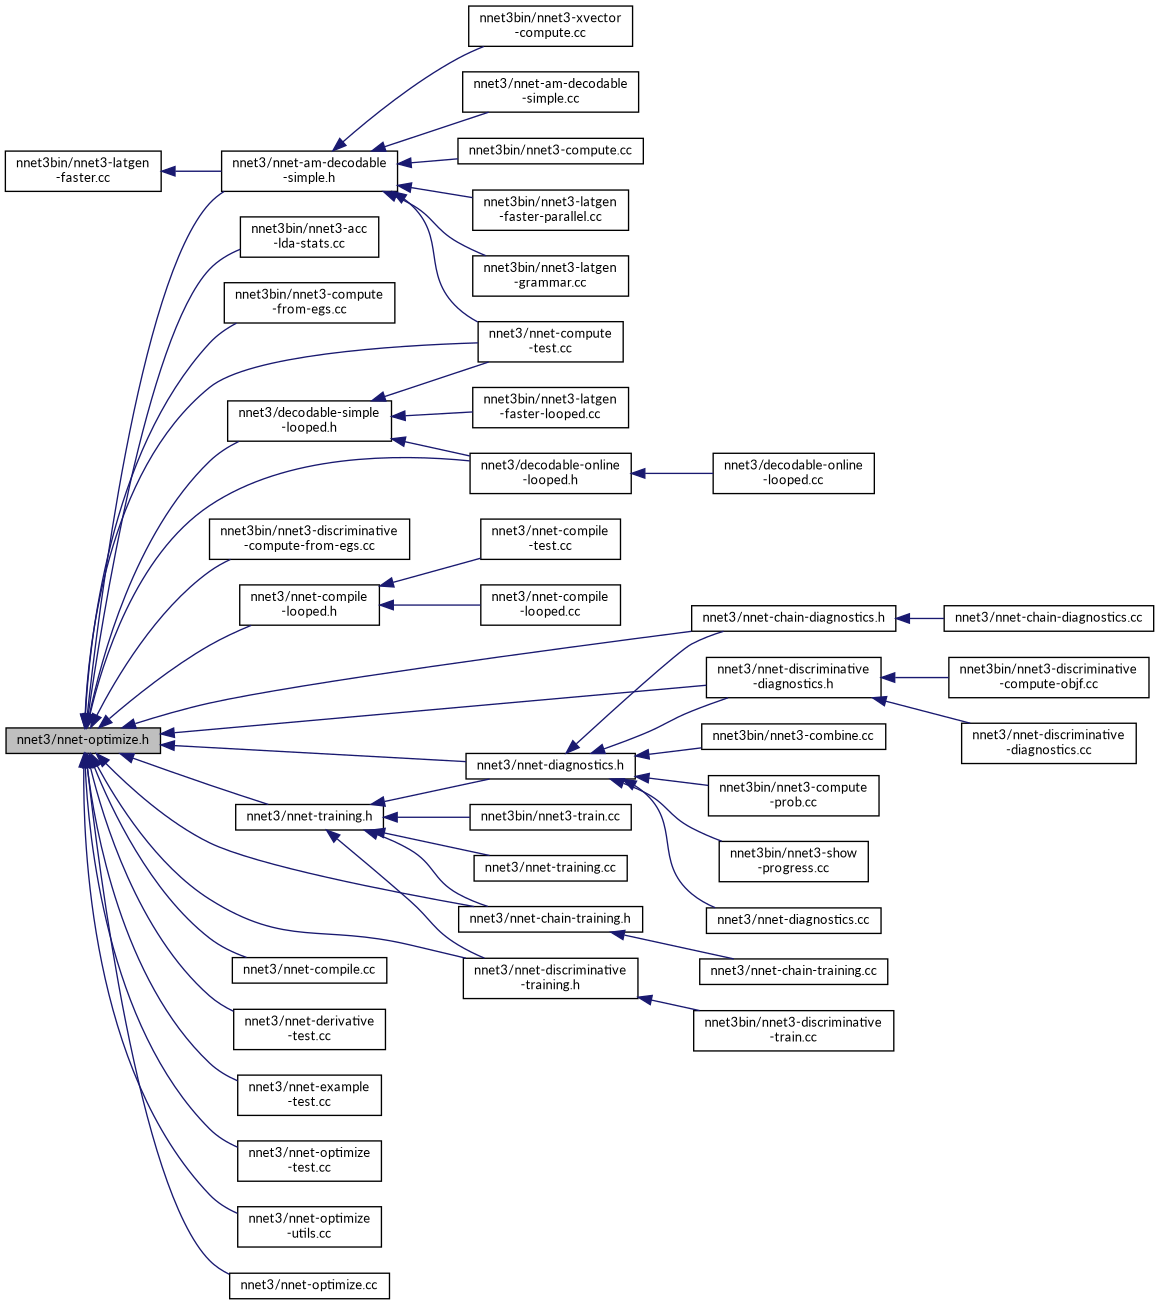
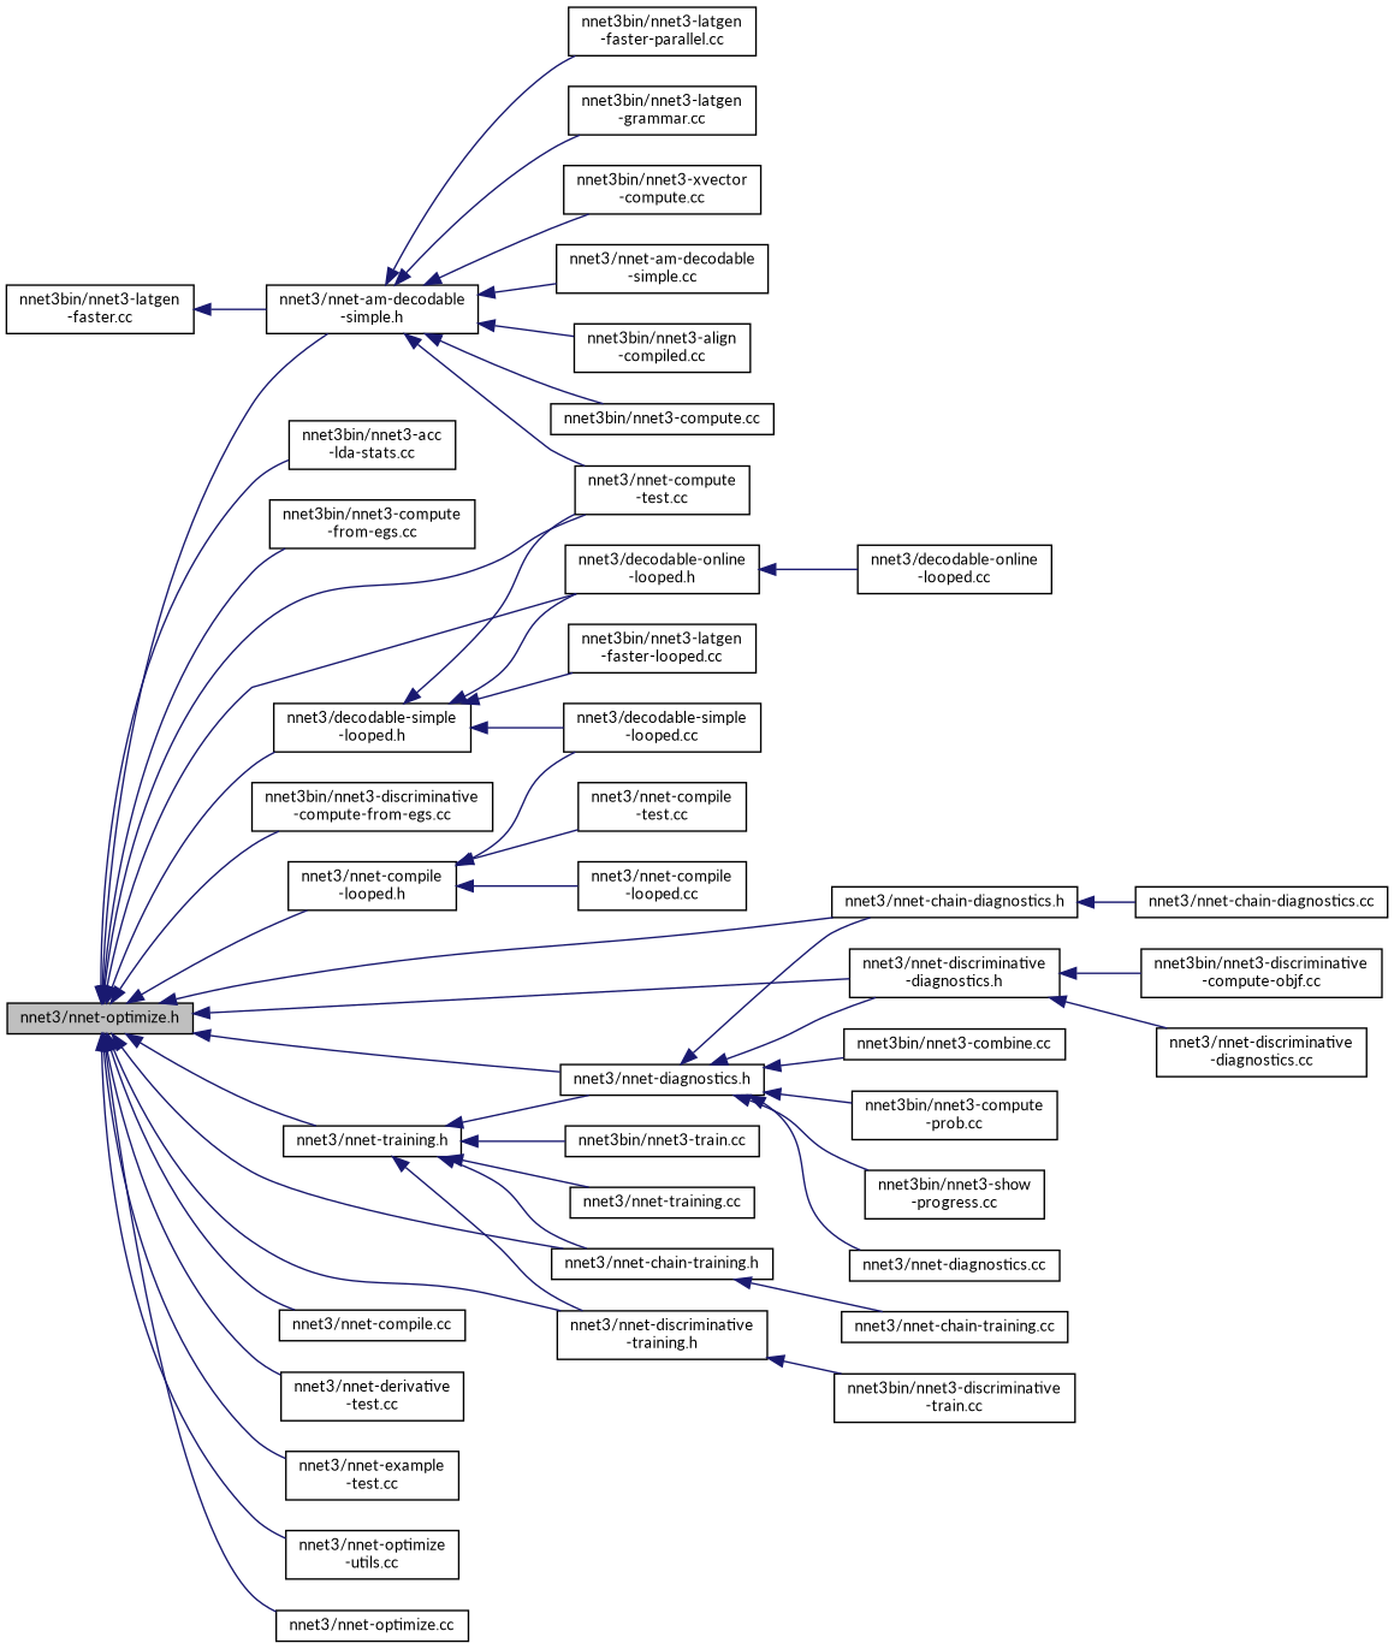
  digraph {
    fontname=Lato
    rankdir=LR
    node [color=black fillcolor=white fontname=Lato fontsize=10 shape=record style=filled]
    edge [color=midnightblue dir=back fontname=Lato fontsize=10 labelfontname=Helvetica labelfontsize=10 style=solid]
    n1 [fillcolor=grey75 fontcolor=black height=0.2 label="nnet3/nnet-optimize.h" width=0.4]
    n2 [height=0.2 label="nnet3/decodable-online\l-looped.h" width=0.4]
    n3 [height=0.2 label="nnet3/decodable-simple\l-looped.h" width=0.4]
    n4 [height=0.2 label="nnet3/nnet-compute\l-test.cc" width=0.4]
    n5 [height=0.2 label="nnet3/nnet-compile\l-looped.h" width=0.4]
    n6 [height=0.2 label="nnet3/nnet-am-decodable\l-simple.h" width=0.4]
    n7 [height=0.2 label="nnet3/nnet-chain-diagnostics.h" width=0.4]
    n8 [height=0.2 label="nnet3/nnet-diagnostics.h" width=0.4]
    n9 [height=0.2 label="nnet3/nnet-discriminative\l-diagnostics.h" width=0.4]
    n10 [height=0.2 label="nnet3/nnet-training.h" width=0.4]
    n11 [height=0.2 label="nnet3/nnet-chain-training.h" width=0.4]
    n12 [height=0.2 label="nnet3/nnet-discriminative\l-training.h" width=0.4]
    n13 [height=0.2 label="nnet3/nnet-compile.cc" width=0.4]
    n14 [height=0.2 label="nnet3/nnet-derivative\l-test.cc" width=0.4]
    n15 [height=0.2 label="nnet3/nnet-example\l-test.cc" width=0.4]
-   n16 [height=0.2 label="nnet3/nnet-optimize\l-test.cc" width=0.4]
    n17 [height=0.2 label="nnet3/nnet-optimize\l-utils.cc" width=0.4]
    n18 [height=0.2 label="nnet3/nnet-optimize.cc" width=0.4]
    n19 [height=0.2 label="nnet3bin/nnet3-acc\l-lda-stats.cc" width=0.4]
    n20 [height=0.2 label="nnet3bin/nnet3-compute\l-from-egs.cc" width=0.4]
    n21 [height=0.2 label="nnet3bin/nnet3-discriminative\l-compute-from-egs.cc" width=0.4]
    n22 [height=0.2 label="nnet3/decodable-online\l-looped.cc" width=0.4]
+   n23 [height=0.2 label="nnet3/decodable-simple\l-looped.cc" width=0.4]
    n24 [height=0.2 label="nnet3bin/nnet3-latgen\l-faster-looped.cc" width=0.4]
    n25 [height=0.2 label="nnet3/nnet-compile\l-looped.cc" width=0.4]
    n26 [height=0.2 label="nnet3/nnet-compile\l-test.cc" width=0.4]
    n27 [height=0.2 label="nnet3/nnet-am-decodable\l-simple.cc" width=0.4]
+   n28 [height=0.2 label="nnet3bin/nnet3-align\l-compiled.cc" width=0.4]
    n29 [height=0.2 label="nnet3bin/nnet3-compute.cc" width=0.4]
    n30 [height=0.2 label="nnet3bin/nnet3-latgen\l-faster-parallel.cc" width=0.4]
    n31 [height=0.2 label="nnet3bin/nnet3-latgen\l-grammar.cc" width=0.4]
    n32 [height=0.2 label="nnet3bin/nnet3-xvector\l-compute.cc" width=0.4]
    n33 [height=0.2 label="nnet3/nnet-chain-diagnostics.cc" width=0.4]
    n34 [height=0.2 label="nnet3/nnet-diagnostics.cc" width=0.4]
    n35 [height=0.2 label="nnet3bin/nnet3-combine.cc" width=0.4]
    n36 [height=0.2 label="nnet3bin/nnet3-compute\l-prob.cc" width=0.4]
    n37 [height=0.2 label="nnet3bin/nnet3-show\l-progress.cc" width=0.4]
    n38 [height=0.2 label="nnet3/nnet-discriminative\l-diagnostics.cc" width=0.4]
    n39 [height=0.2 label="nnet3bin/nnet3-discriminative\l-compute-objf.cc" width=0.4]
    n40 [height=0.2 label="nnet3/nnet-training.cc" width=0.4]
    n41 [height=0.2 label="nnet3bin/nnet3-train.cc" width=0.4]
    n42 [height=0.2 label="nnet3/nnet-chain-training.cc" width=0.4]
    n43 [height=0.2 label="nnet3bin/nnet3-discriminative\l-train.cc" width=0.4]
    n44 [height=0.2 label="nnet3bin/nnet3-latgen\l-faster.cc" width=0.4]
    n1 -> n2
    n1 -> n3
    n1 -> n4
    n1 -> n5
    n1 -> n6
    n1 -> n7
    n1 -> n8
    n1 -> n9
    n1 -> n10
    n1 -> n11
    n1 -> n12
    n1 -> n13
    n1 -> n14
    n1 -> n15
-   n1 -> n16
    n1 -> n17
    n1 -> n18
    n1 -> n19
    n1 -> n20
    n1 -> n21
    n2 -> n22
    n3 -> n2
    n3 -> n4
+   n3 -> n23
    n3 -> n24
+   n5 -> n23
    n5 -> n25
    n5 -> n26
    n6 -> n4
    n6 -> n27
+   n6 -> n28
    n6 -> n29
    n6 -> n30
    n6 -> n31
    n6 -> n32
    n7 -> n33
    n8 -> n7
    n8 -> n9
    n8 -> n34
    n8 -> n35
    n8 -> n36
    n8 -> n37
    n9 -> n38
    n9 -> n39
    n10 -> n8
    n10 -> n11
    n10 -> n12
    n10 -> n40
    n10 -> n41
    n11 -> n42
    n12 -> n43
    n44 -> n6
  }
